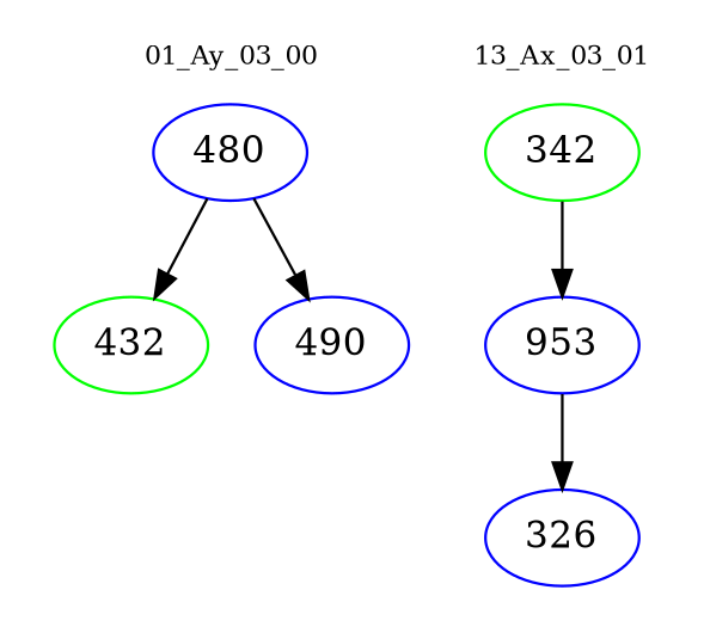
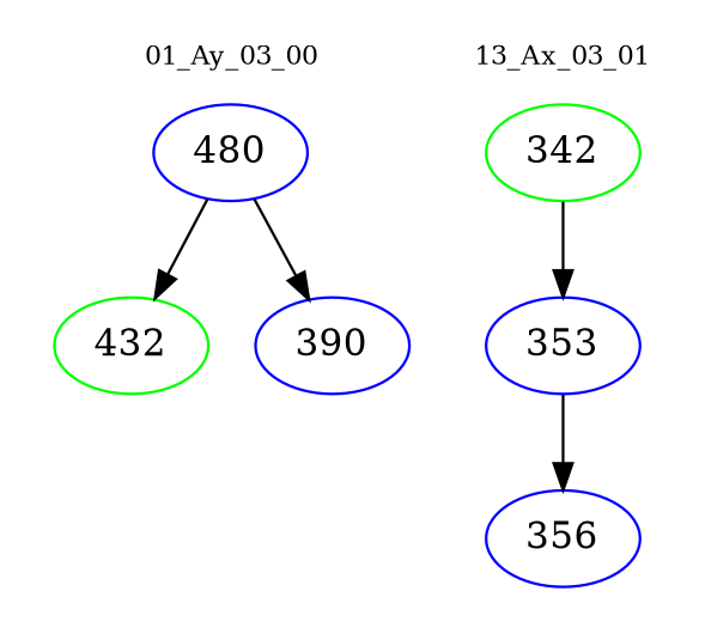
  digraph {
    node [color=blue]
    edge [color=black]
    n1 [label=480]
    n2 [color=green label=432]
-   n3 [label=490]
-   n4 [label=953]
+   n3 [label=390]
+   n4 [label=353]
    n5 [color=green label=342]
-   n6 [label=326]
+   n6 [label=356]
    subgraph cluster_1 {
      color=white
      fontsize=10
      label="01_Ay_03_00"
      n1
      n2
      n3
    }
    subgraph cluster_2 {
      color=white
      fontsize=10
      label="13_Ax_03_01"
      n4
      n5
      n6
    }
    n1 -> n2
    n1 -> n3
    n4 -> n6
    n5 -> n4
  }
